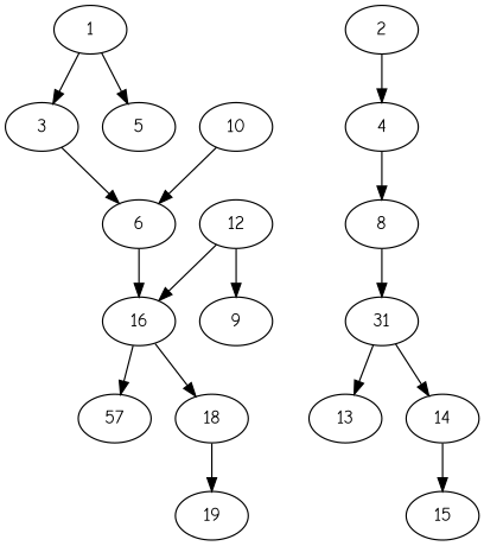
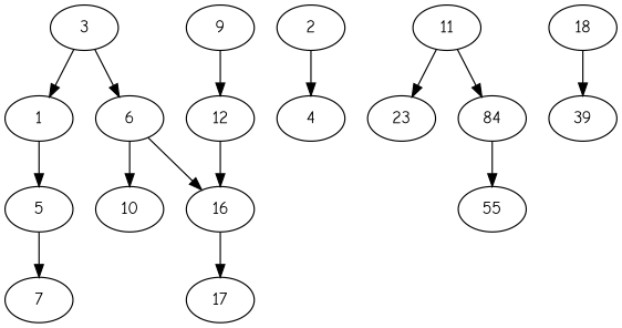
  digraph {
    fontname="Comic Neue"
    node [alpha=0.11 fontname="Comic Neue"]
    edge [fontname="Comic Neue"]
    1 [alpha=0.20 expect_size=9576708438233816]
    3 [alpha=0.14 expect_size=1125899906842624000]
    5 [expect_size=163712985725135]
    6 [expect_size=3663628231721044]
+   7 [alpha=0.15 expect_size=3443554836329529344]
    10 [expect_size=4211758641327374336]
    16 [alpha=0.04 expect_size=7857621268697033]
    2 [alpha=0.05 expect_size=17073199029487]
    4 [alpha=0.10 expect_size=417606411596018]
-   8 [expect_size=1606390418933950]
-   11 [alpha=0.02 expect_size=20547527807860736 label=31]
+   11 [alpha=0.02 expect_size=20547527807860736]
    9 [alpha=0.09 expect_size=2291710641517435]
    12 [alpha=0.03 expect_size=1841085250948562944]
-   13 [alpha=0.06 expect_size=20735902003389244]
-   14 [alpha=0.13 expect_size=24955590194354204]
-   15 [alpha=0.00 expect_size=238521248564309]
-   17 [alpha=0.04 expect_size=29778733183250 label=57]
+   13 [alpha=0.06 expect_size=20735902003389244 label=23]
+   14 [alpha=0.13 expect_size=24955590194354204 label=84]
+   15 [alpha=0.00 expect_size=238521248564309 label=55]
+   17 [alpha=0.04 expect_size=29778733183250]
    18 [alpha=0.12 expect_size=953459617218691072]
-   19 [expect_size=2997303499437375488]
-   1 -> 3
+   19 [expect_size=2997303499437375488 label=39]
+   3 -> 1
    1 -> 5
    3 -> 6
-   10 -> 6
+   5 -> 7
+   6 -> 10
    6 -> 16
    16 -> 17
-   16 -> 18
    2 -> 4
-   4 -> 8
-   8 -> 11
    11 -> 13
    11 -> 14
-   12 -> 9
+   9 -> 12
    12 -> 16
    14 -> 15
    18 -> 19
  }
